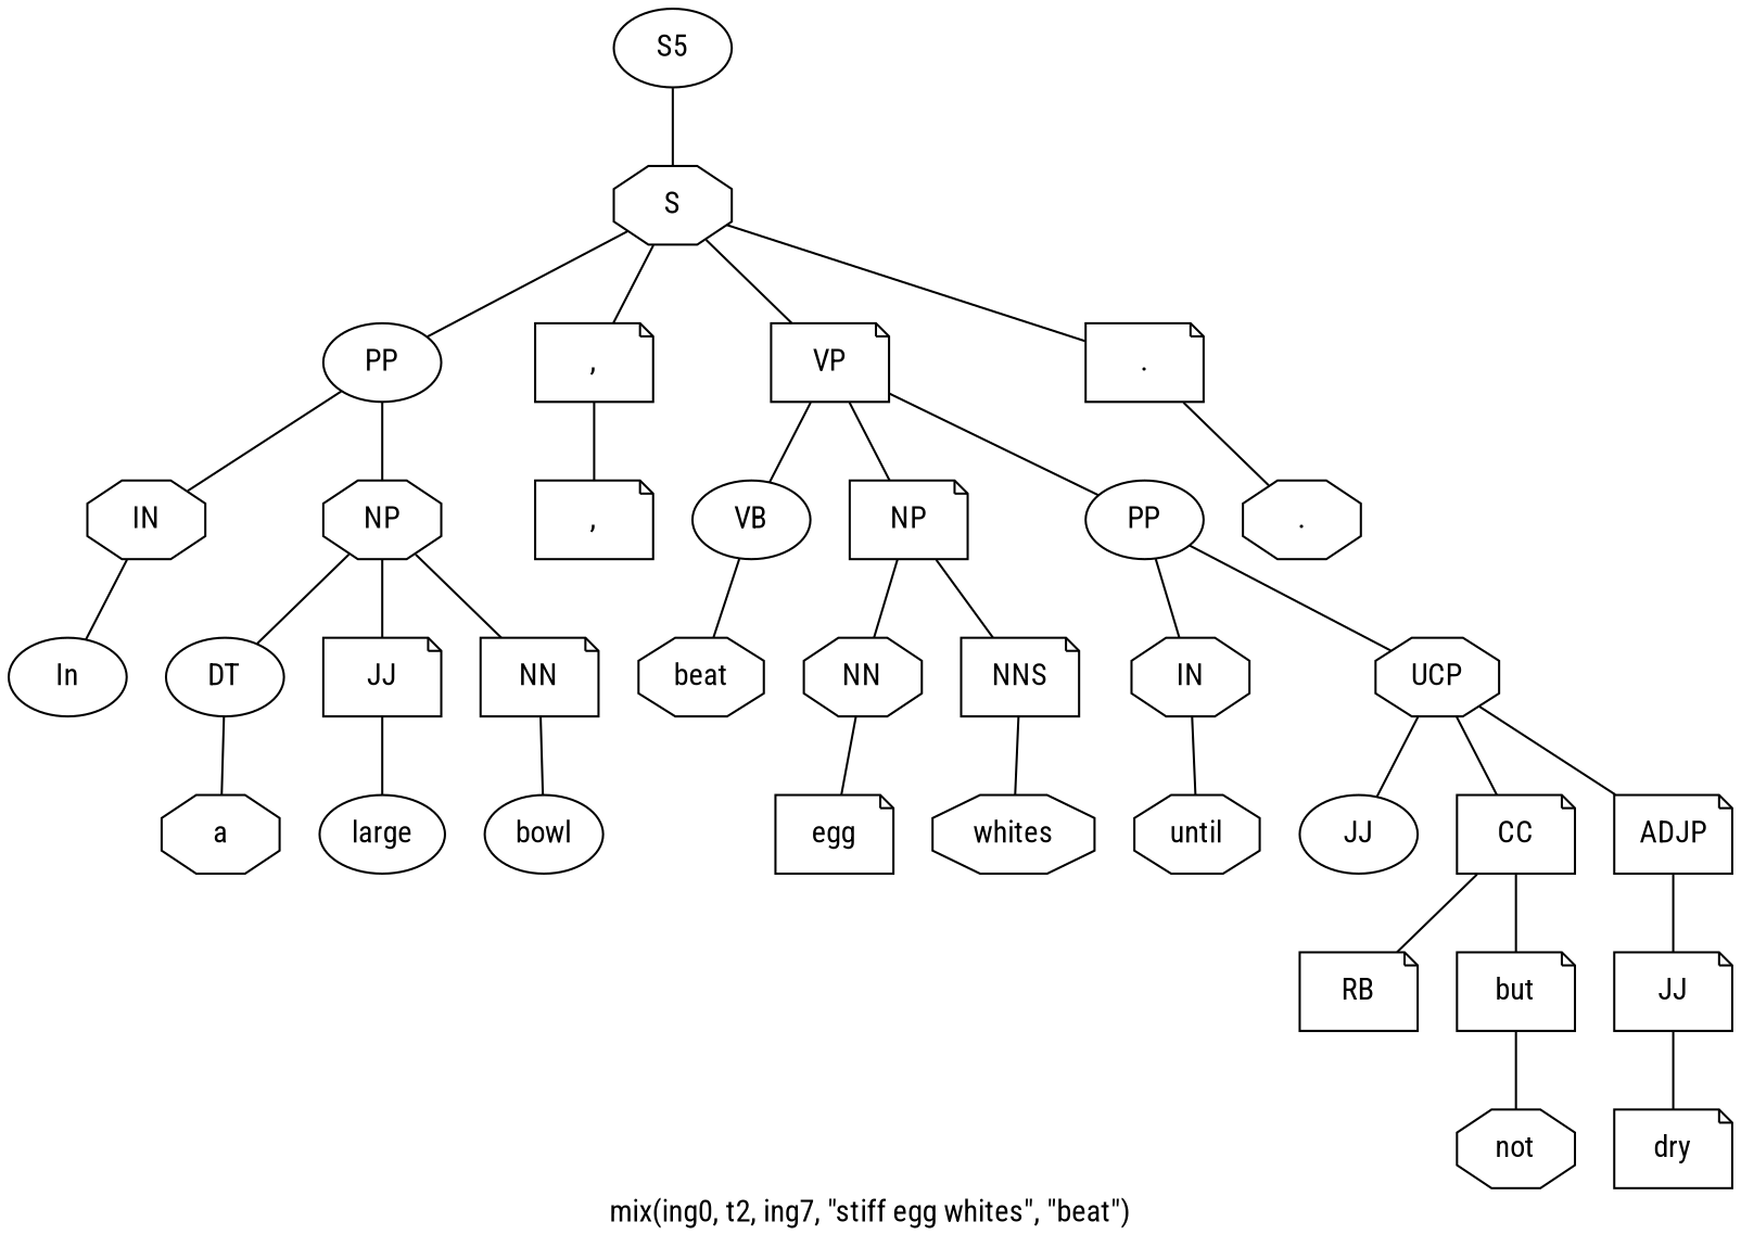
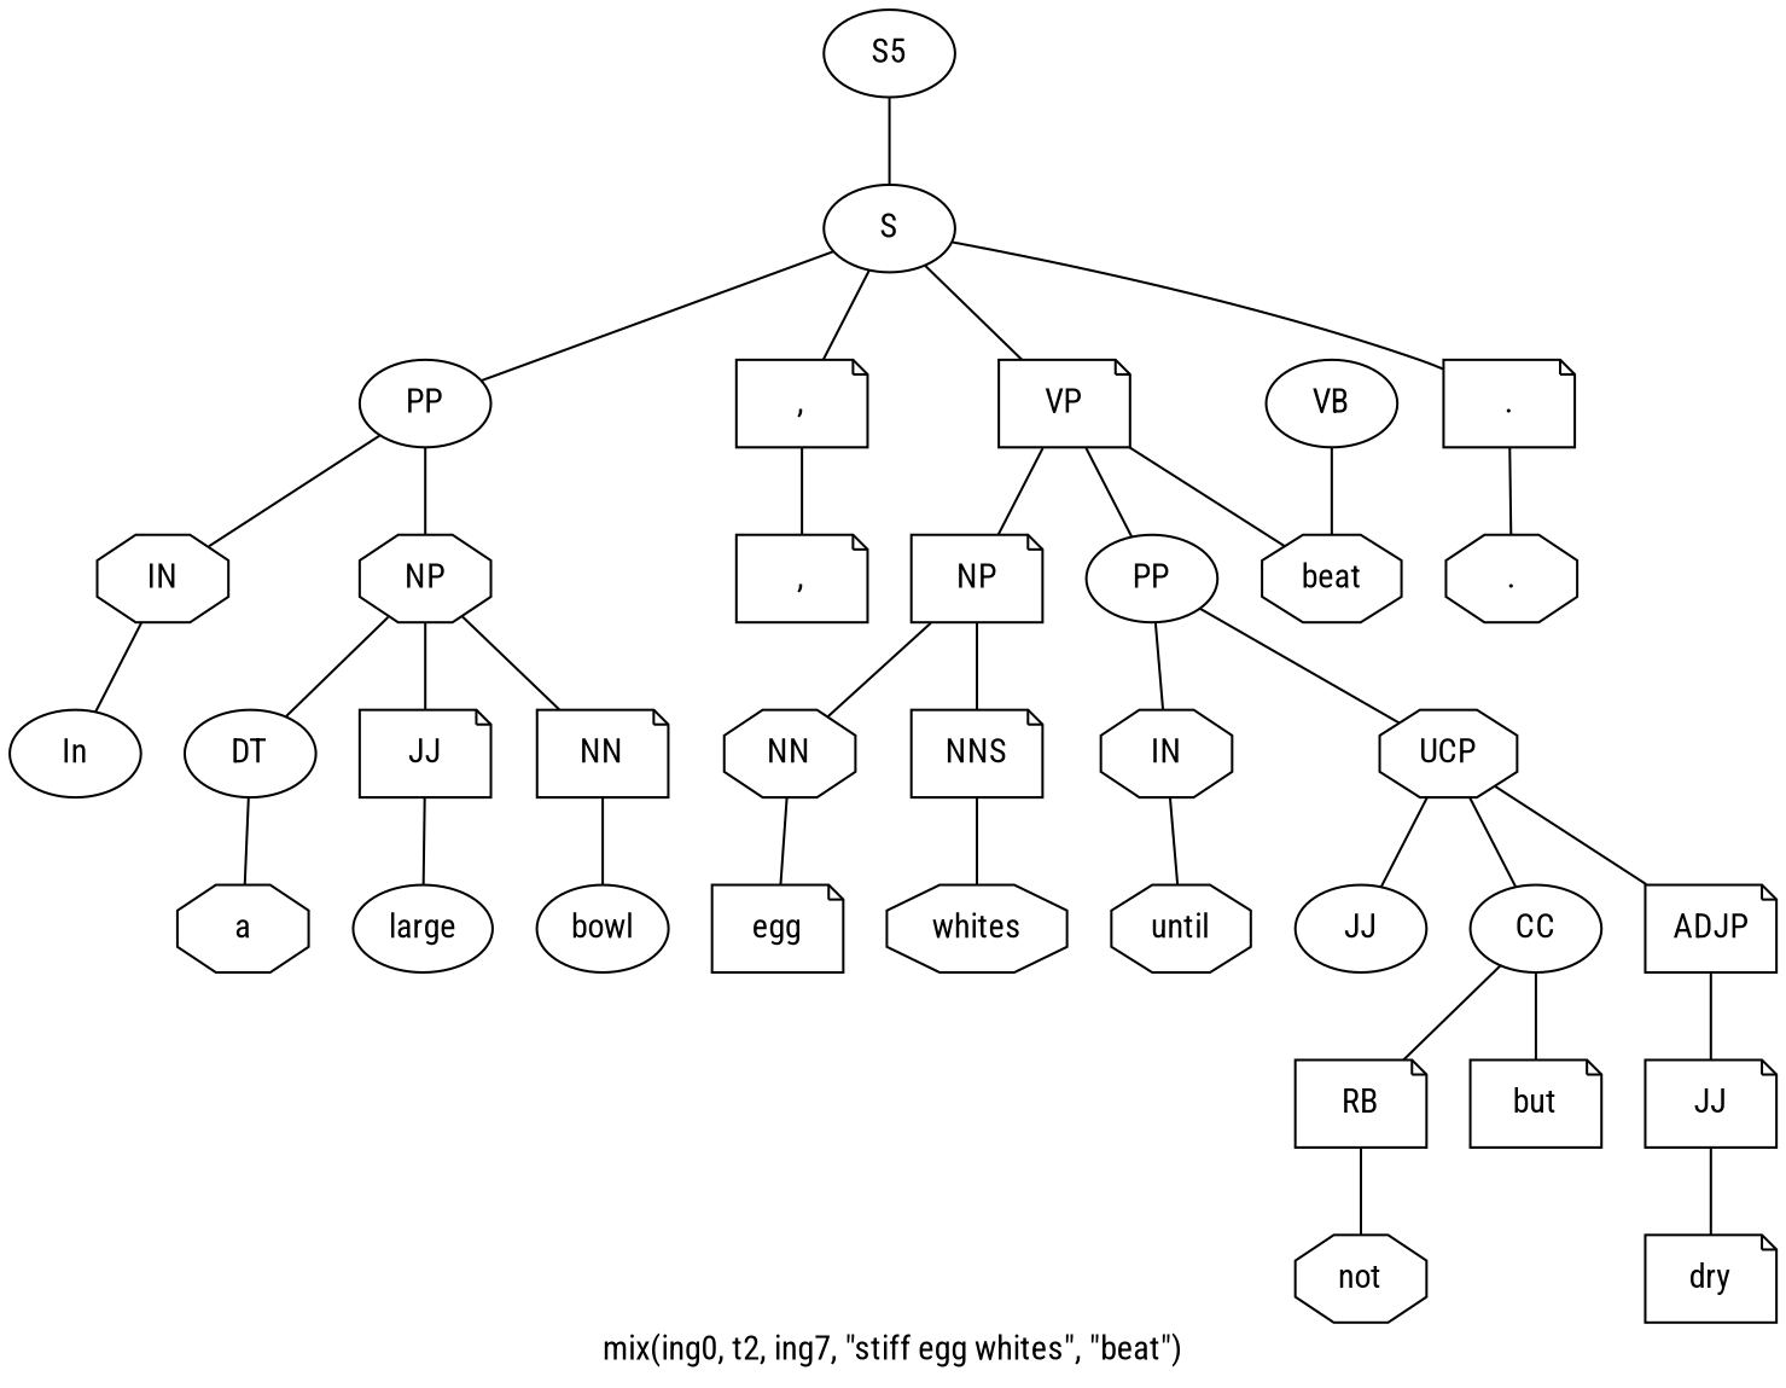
  graph {
    fontname="Roboto Condensed"
    label="mix(ing0, t2, ing7, \"stiff egg whites\", \"beat\")"
    node [fontname="Roboto Condensed" shape=note]
    edge [fontname="Roboto Condensed"]
    n1 [label=S5 shape=ellipse]
-   n2 [label=S shape=octagon]
+   n2 [label=S shape=ellipse]
    n3 [label=PP shape=ellipse]
    n4 [label=","]
    n5 [label=VP]
    n6 [label="."]
    n7 [label=IN shape=octagon]
    n8 [label=NP shape=octagon]
    n9 [label=","]
    n10 [label=VB shape=ellipse]
    n11 [label=NP]
    n12 [label=PP shape=ellipse]
    n13 [label="." shape=octagon]
    n14 [label=In shape=ellipse]
    n15 [label=DT shape=ellipse]
    n16 [label=JJ]
    n17 [label=NN]
    n18 [label=a shape=octagon]
    n19 [label=large shape=ellipse]
    n20 [label=bowl shape=ellipse]
    n21 [label=beat shape=octagon]
    n22 [label=NN shape=octagon]
    n23 [label=NNS]
    n24 [label=IN shape=octagon]
    n25 [label=UCP shape=octagon]
    n26 [label=egg]
    n27 [label=whites shape=octagon]
    n28 [label=until shape=octagon]
    n29 [label=JJ shape=ellipse]
-   n30 [label=CC]
+   n30 [label=CC shape=ellipse]
    n31 [label=ADJP]
    n32 [label=RB]
    n33 [label=but]
    n34 [label=not shape=octagon]
    n35 [label=JJ]
    n36 [label=dry]
    n1 -- n2
    n2 -- n3
    n2 -- n4
    n2 -- n5
    n2 -- n6
    n3 -- n7
    n3 -- n8
    n4 -- n9
-   n5 -- n10
+   n5 -- n21
    n5 -- n11
    n5 -- n12
    n6 -- n13
    n7 -- n14
    n8 -- n15
    n8 -- n16
    n8 -- n17
    n10 -- n21
    n11 -- n22
    n11 -- n23
    n12 -- n24
    n12 -- n25
    n15 -- n18
    n16 -- n19
    n17 -- n20
    n22 -- n26
    n23 -- n27
    n24 -- n28
    n25 -- n29
    n25 -- n30
    n25 -- n31
    n30 -- n32
    n30 -- n33
    n31 -- n35
-   n33 -- n34
+   n32 -- n34
    n35 -- n36
  }
